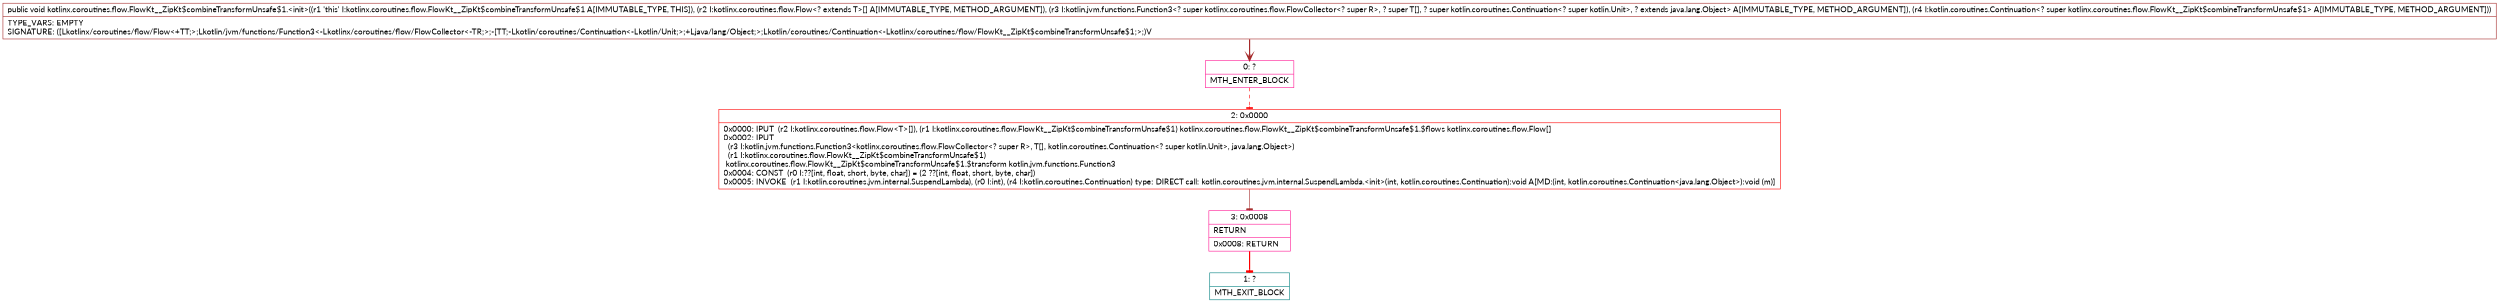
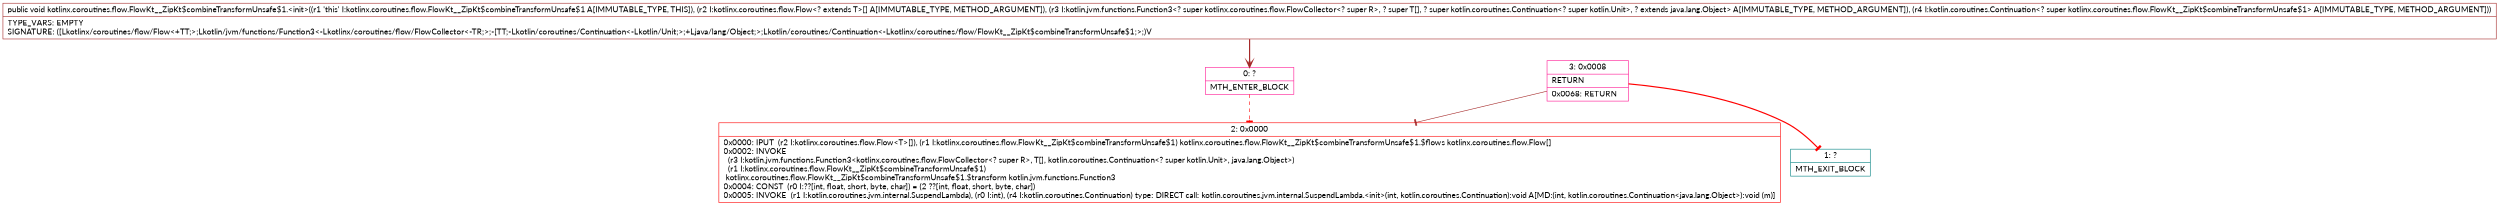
  digraph {
    fontname=Lato
    node [color=deeppink fontname=Lato shape=record]
    edge [arrowhead=tee color=red fontname=Lato style=bold]
    n1 [label="{0\:\ ?|MTH_ENTER_BLOCK\l}"]
-   n2 [color=red label="{2\:\ 0x0000|0x0000: IPUT  (r2 I:kotlinx.coroutines.flow.Flow\<T\>[]), (r1 I:kotlinx.coroutines.flow.FlowKt__ZipKt$combineTransformUnsafe$1) kotlinx.coroutines.flow.FlowKt__ZipKt$combineTransformUnsafe$1.$flows kotlinx.coroutines.flow.Flow[] \l0x0002: IPUT  \l  (r3 I:kotlin.jvm.functions.Function3\<kotlinx.coroutines.flow.FlowCollector\<? super R\>, T[], kotlin.coroutines.Continuation\<? super kotlin.Unit\>, java.lang.Object\>)\l  (r1 I:kotlinx.coroutines.flow.FlowKt__ZipKt$combineTransformUnsafe$1)\l kotlinx.coroutines.flow.FlowKt__ZipKt$combineTransformUnsafe$1.$transform kotlin.jvm.functions.Function3 \l0x0004: CONST  (r0 I:??[int, float, short, byte, char]) = (2 ??[int, float, short, byte, char]) \l0x0005: INVOKE  (r1 I:kotlin.coroutines.jvm.internal.SuspendLambda), (r0 I:int), (r4 I:kotlin.coroutines.Continuation) type: DIRECT call: kotlin.coroutines.jvm.internal.SuspendLambda.\<init\>(int, kotlin.coroutines.Continuation):void A[MD:(int, kotlin.coroutines.Continuation\<java.lang.Object\>):void (m)]\l}"]
-   n3 [label="{3\:\ 0x0008|RETURN\l|0x0008: RETURN   \l}"]
+   n2 [color=red label="{2\:\ 0x0000|0x0000: IPUT  (r2 I:kotlinx.coroutines.flow.Flow\<T\>[]), (r1 I:kotlinx.coroutines.flow.FlowKt__ZipKt$combineTransformUnsafe$1) kotlinx.coroutines.flow.FlowKt__ZipKt$combineTransformUnsafe$1.$flows kotlinx.coroutines.flow.Flow[] \l0x0002: INVOKE  \l  (r3 I:kotlin.jvm.functions.Function3\<kotlinx.coroutines.flow.FlowCollector\<? super R\>, T[], kotlin.coroutines.Continuation\<? super kotlin.Unit\>, java.lang.Object\>)\l  (r1 I:kotlinx.coroutines.flow.FlowKt__ZipKt$combineTransformUnsafe$1)\l kotlinx.coroutines.flow.FlowKt__ZipKt$combineTransformUnsafe$1.$transform kotlin.jvm.functions.Function3 \l0x0004: CONST  (r0 I:??[int, float, short, byte, char]) = (2 ??[int, float, short, byte, char]) \l0x0005: INVOKE  (r1 I:kotlin.coroutines.jvm.internal.SuspendLambda), (r0 I:int), (r4 I:kotlin.coroutines.Continuation) type: DIRECT call: kotlin.coroutines.jvm.internal.SuspendLambda.\<init\>(int, kotlin.coroutines.Continuation):void A[MD:(int, kotlin.coroutines.Continuation\<java.lang.Object\>):void (m)]\l}"]
+   n3 [label="{3\:\ 0x0008|RETURN\l|0x0068: RETURN   \l}"]
    n4 [color=teal label="{1\:\ ?|MTH_EXIT_BLOCK\l}"]
    n5 [color=brown label="{public void kotlinx.coroutines.flow.FlowKt__ZipKt$combineTransformUnsafe$1.\<init\>((r1 'this' I:kotlinx.coroutines.flow.FlowKt__ZipKt$combineTransformUnsafe$1 A[IMMUTABLE_TYPE, THIS]), (r2 I:kotlinx.coroutines.flow.Flow\<? extends T\>[] A[IMMUTABLE_TYPE, METHOD_ARGUMENT]), (r3 I:kotlin.jvm.functions.Function3\<? super kotlinx.coroutines.flow.FlowCollector\<? super R\>, ? super T[], ? super kotlin.coroutines.Continuation\<? super kotlin.Unit\>, ? extends java.lang.Object\> A[IMMUTABLE_TYPE, METHOD_ARGUMENT]), (r4 I:kotlin.coroutines.Continuation\<? super kotlinx.coroutines.flow.FlowKt__ZipKt$combineTransformUnsafe$1\> A[IMMUTABLE_TYPE, METHOD_ARGUMENT]))  | TYPE_VARS: EMPTY\lSIGNATURE: ([Lkotlinx\/coroutines\/flow\/Flow\<+TT;\>;Lkotlin\/jvm\/functions\/Function3\<\-Lkotlinx\/coroutines\/flow\/FlowCollector\<\-TR;\>;\-[TT;\-Lkotlin\/coroutines\/Continuation\<\-Lkotlin\/Unit;\>;+Ljava\/lang\/Object;\>;Lkotlin\/coroutines\/Continuation\<\-Lkotlinx\/coroutines\/flow\/FlowKt__ZipKt$combineTransformUnsafe$1;\>;)V\l}"]
    n1 -> n2 [style=dashed]
-   n2 -> n3 [color=brown style=solid]
+   n3 -> n2 [color=brown style=solid]
    n3 -> n4
    n5 -> n1 [arrowhead=vee color=brown]
  }
